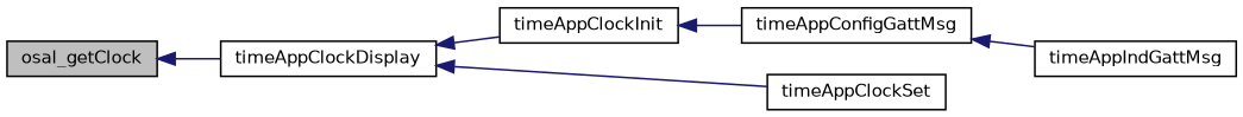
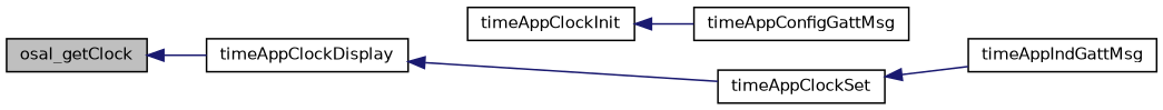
  digraph {
    rankdir=LR
    node [color=black fillcolor=white fontname=Helvetica fontsize=10 shape=record style=filled]
    edge [color=midnightblue dir=back fontname=Helvetica fontsize=10 labelfontname=Helvetica labelfontsize=10 style=solid]
    n1 [fillcolor=grey75 fontcolor=black height=0.2 label=osal_getClock width=0.4]
    n2 [height=0.2 label=timeAppClockDisplay width=0.4]
    n3 [height=0.2 label=timeAppClockInit width=0.4]
    n4 [height=0.2 label=timeAppClockSet width=0.4]
    n5 [height=0.2 label=timeAppConfigGattMsg width=0.4]
    n6 [height=0.2 label=timeAppIndGattMsg width=0.4]
    n1 -> n2
-   n2 -> n3
    n2 -> n4
    n3 -> n5
-   n5 -> n6
+   n4 -> n6
  }
